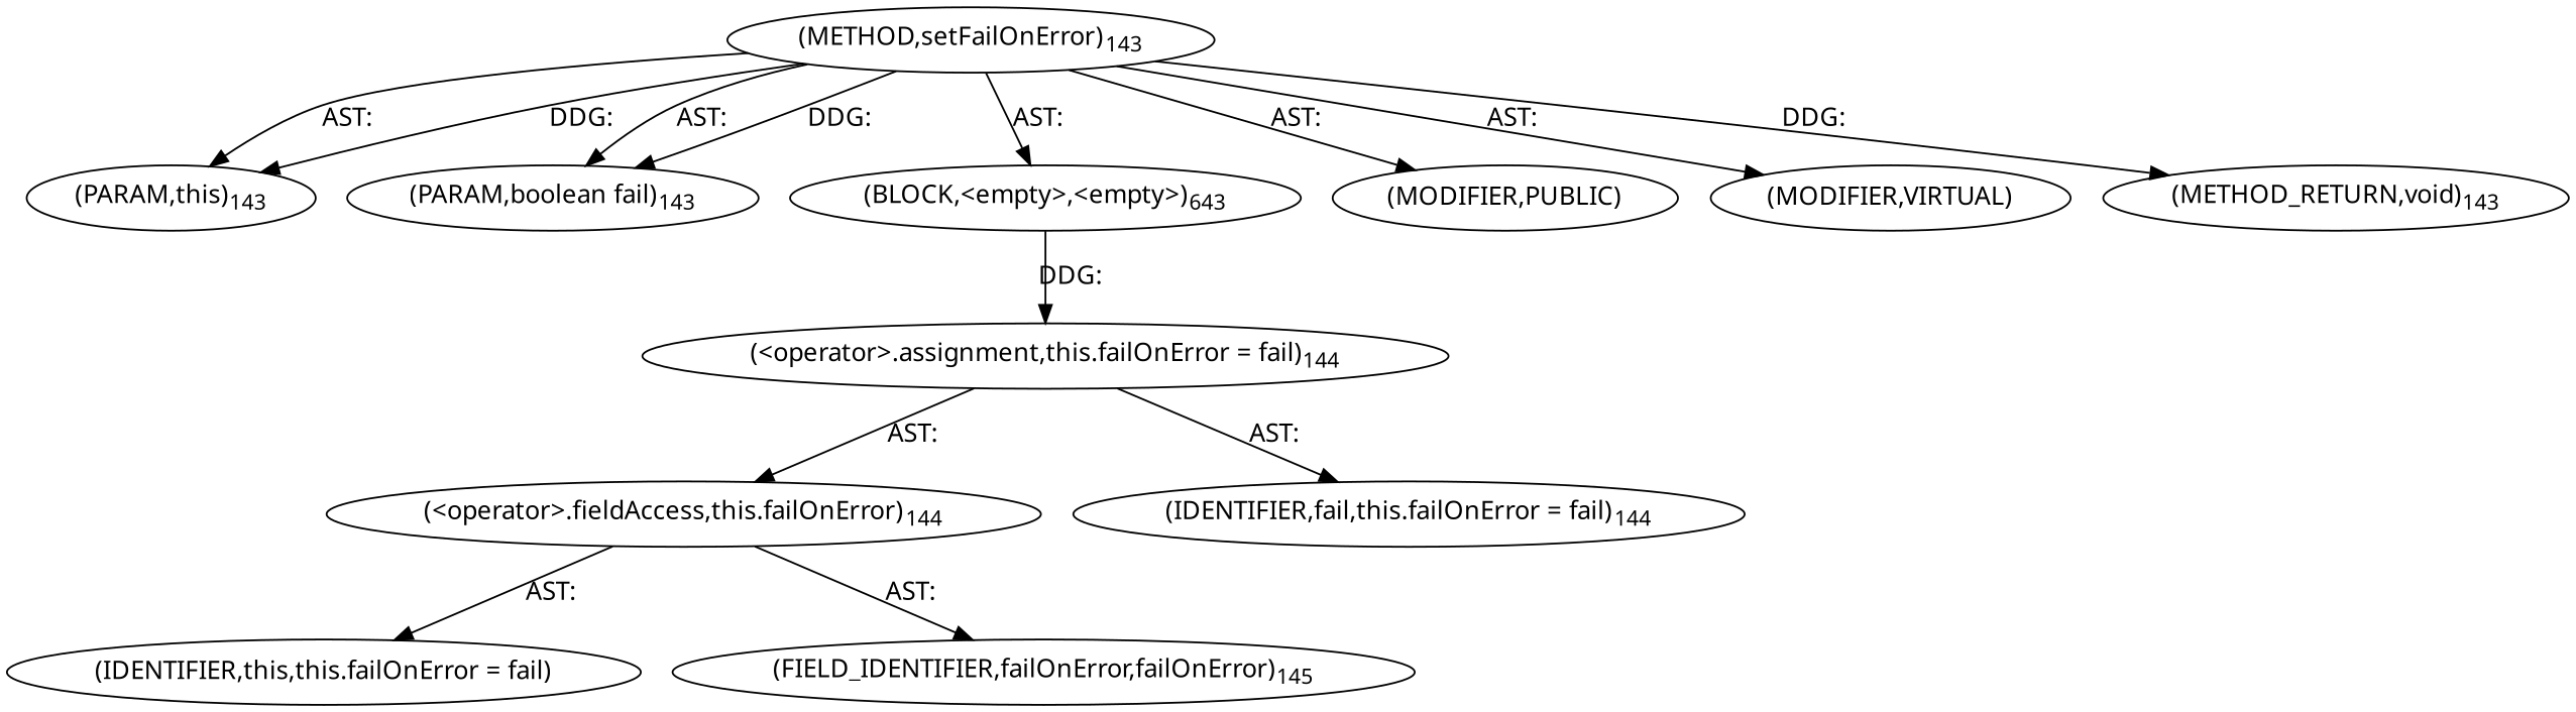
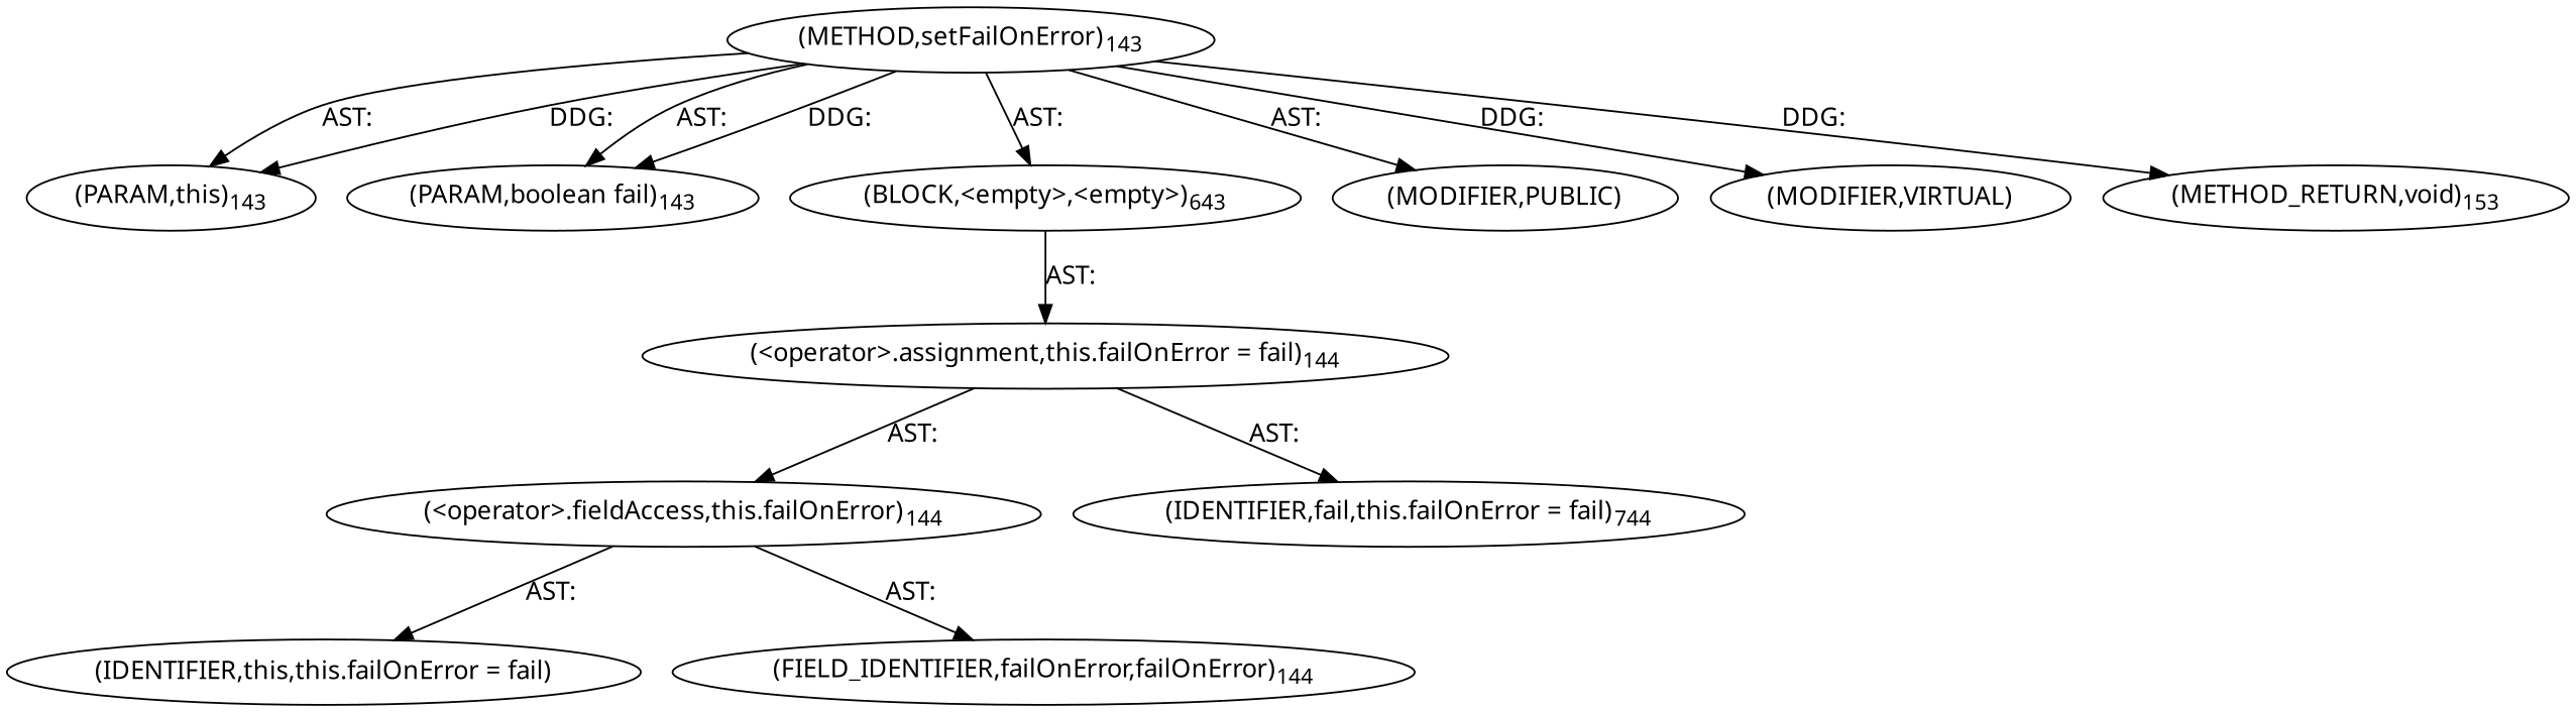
  digraph {
    fontname="Noto Sans"
    node [fontname="Noto Sans"]
    edge [fontname="Noto Sans"]
    n1 [label=<(METHOD,setFailOnError)<SUB>143</SUB>>]
    n2 [label=<(PARAM,this)<SUB>143</SUB>>]
    n3 [label=<(PARAM,boolean fail)<SUB>143</SUB>>]
    n4 [label=<(BLOCK,&lt;empty&gt;,&lt;empty&gt;)<SUB>643</SUB>>]
    n5 [label=<(MODIFIER,PUBLIC)>]
    n6 [label=<(MODIFIER,VIRTUAL)>]
-   n7 [label=<(METHOD_RETURN,void)<SUB>143</SUB>>]
+   n7 [label=<(METHOD_RETURN,void)<SUB>153</SUB>>]
    n8 [label=<(&lt;operator&gt;.assignment,this.failOnError = fail)<SUB>144</SUB>>]
    n9 [label=<(&lt;operator&gt;.fieldAccess,this.failOnError)<SUB>144</SUB>>]
-   n10 [label=<(IDENTIFIER,fail,this.failOnError = fail)<SUB>144</SUB>>]
+   n10 [label=<(IDENTIFIER,fail,this.failOnError = fail)<SUB>744</SUB>>]
    n11 [label=<(IDENTIFIER,this,this.failOnError = fail)>]
-   n12 [label=<(FIELD_IDENTIFIER,failOnError,failOnError)<SUB>145</SUB>>]
+   n12 [label=<(FIELD_IDENTIFIER,failOnError,failOnError)<SUB>144</SUB>>]
    n1 -> n2 [label="AST: "]
    n1 -> n2 [label="DDG: "]
    n1 -> n3 [label="AST: "]
    n1 -> n3 [label="DDG: "]
    n1 -> n4 [label="AST: "]
    n1 -> n5 [label="AST: "]
-   n1 -> n6 [label="AST: "]
+   n1 -> n6 [label="DDG: "]
    n1 -> n7 [label="DDG: "]
-   n4 -> n8 [label="DDG: "]
+   n4 -> n8 [label="AST: "]
    n8 -> n9 [label="AST: "]
    n8 -> n10 [label="AST: "]
    n9 -> n11 [label="AST: "]
    n9 -> n12 [label="AST: "]
  }
